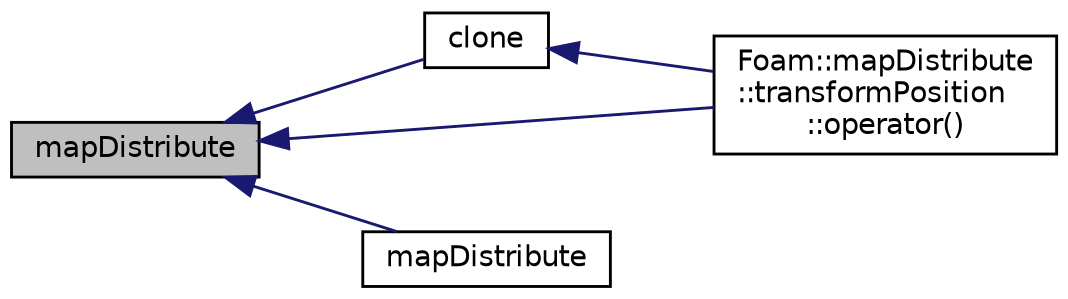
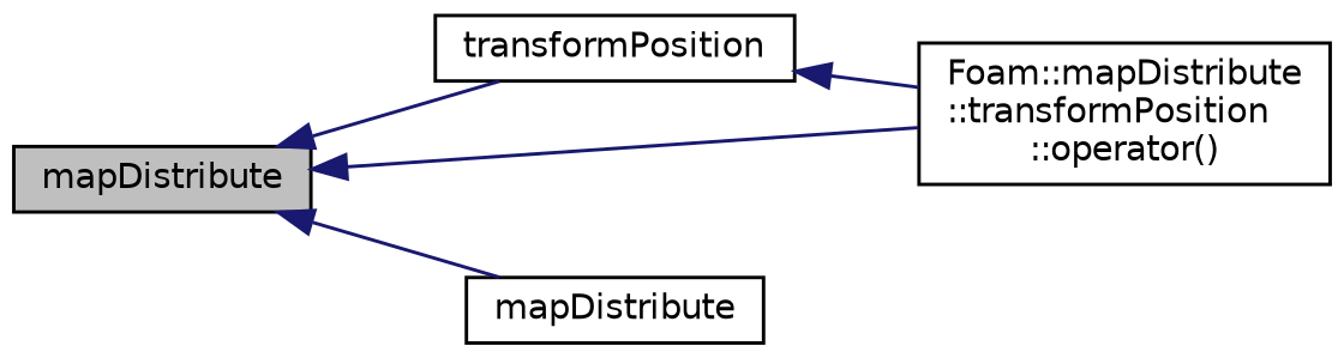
  digraph {
    rankdir=LR
    node [color=black fontname=Helvetica fontsize=10 shape=record]
    edge [color=midnightblue dir=back fontname=Helvetica fontsize=10 labelfontname=Helvetica labelfontsize=10 style=solid]
    n1 [fillcolor=grey75 fontcolor=black height=0.2 label=mapDistribute style=filled width=0.4]
-   n2 [height=0.2 label=clone width=0.4]
+   n2 [height=0.2 label=transformPosition width=0.4]
    n3 [height=0.2 label="Foam::mapDistribute\l::transformPosition\l::operator()" width=0.4]
    n4 [height=0.2 label=mapDistribute width=0.4]
    n1 -> n2
    n1 -> n3
    n1 -> n4
    n2 -> n3
  }
